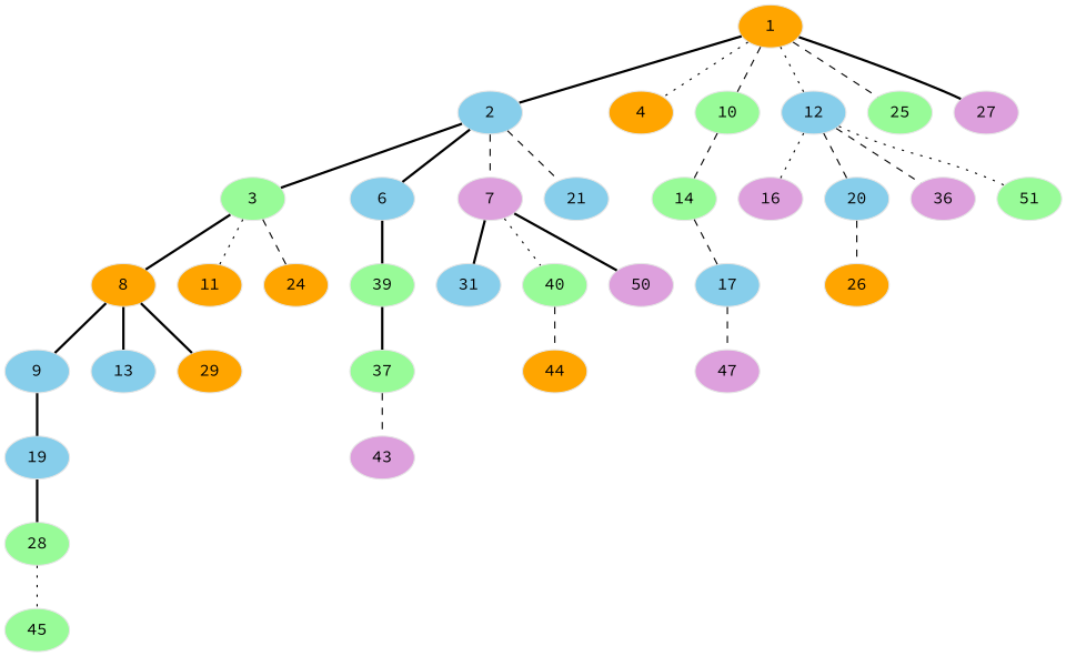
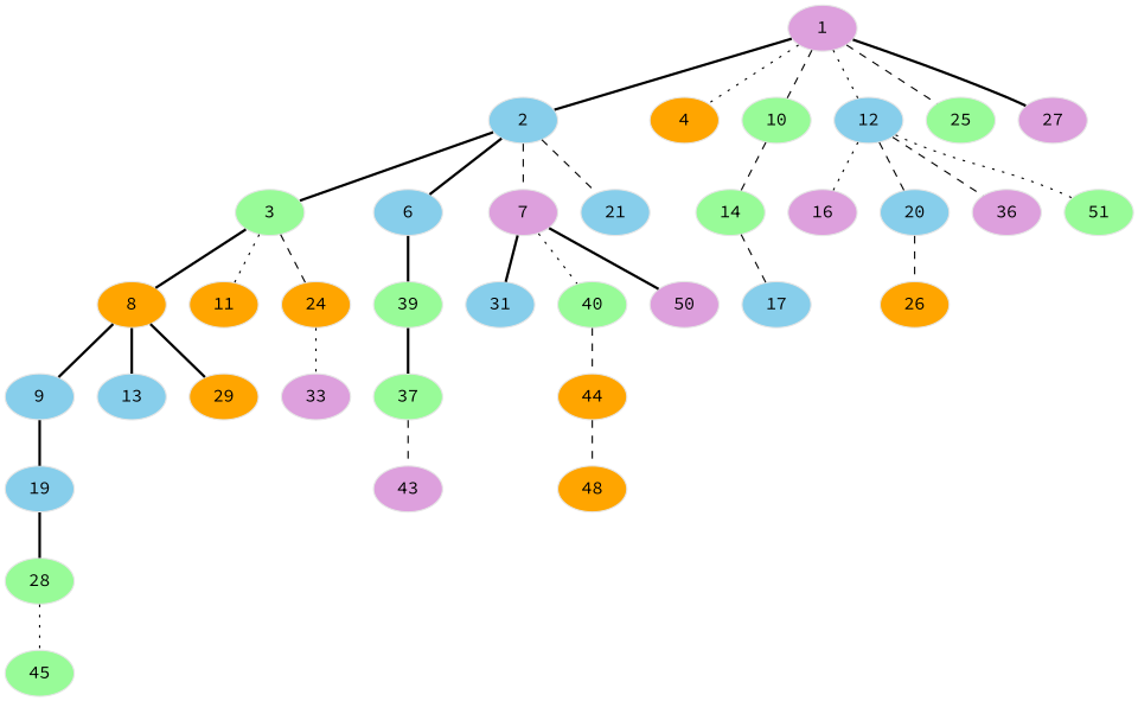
  graph {
    fontname="Source Code Pro"
    node [color=gray90 fillcolor=skyblue fontname="Source Code Pro" style=filled]
    edge [fontname="Source Code Pro" style=bold]
-   1 [fillcolor=orange super="+5"]
+   1 [fillcolor=plum super="+5"]
    2 [super="+53"]
    4 [fillcolor=orange]
    10 [fillcolor=palegreen super="+32"]
    12 [super="+30"]
    25 [fillcolor=palegreen super="+41"]
    27 [fillcolor=plum]
    3 [fillcolor=palegreen super="+15"]
    6 [super="+18"]
    7 [fillcolor=plum super="+38"]
    21
    14 [fillcolor=palegreen]
    16 [fillcolor=plum super="+46"]
    20 [super="+22"]
    36 [fillcolor=plum]
    51 [fillcolor=palegreen]
    8 [fillcolor=orange]
    11 [fillcolor=orange]
    24 [fillcolor=orange]
    39 [fillcolor=palegreen]
    31
    40 [fillcolor=palegreen]
    50 [fillcolor=plum]
    9 [super="+42"]
    13
    29 [fillcolor=orange super="+52"]
+   33 [fillcolor=plum]
    43 [fillcolor=plum]
    37 [fillcolor=palegreen]
    44 [fillcolor=orange super="+49"]
    19 [super="+23"]
    28 [fillcolor=palegreen super="+34"]
    17 [super="+54"]
    26 [fillcolor=orange super="+35"]
-   47 [fillcolor=plum]
    45 [fillcolor=palegreen]
+   48 [fillcolor=orange]
    1 -- 2
    1 -- 4 [style=dotted]
    1 -- 10 [style=dashed]
    1 -- 12 [style=dotted]
    1 -- 25 [style=dashed]
    1 -- 27
    2 -- 3
    2 -- 6
    2 -- 7 [style=dashed]
    2 -- 21 [style=dashed]
    10 -- 14 [style=dashed]
    12 -- 16 [style=dotted]
    12 -- 20 [style=dashed]
    12 -- 36 [style=dashed]
    12 -- 51 [style=dotted]
    3 -- 8
    3 -- 11 [style=dotted]
    3 -- 24 [style=dashed]
    6 -- 39
    7 -- 31
    7 -- 40 [style=dotted]
    7 -- 50
    14 -- 17 [style=dashed]
    20 -- 26 [style=dashed]
    8 -- 9
    8 -- 13
    8 -- 29
+   24 -- 33 [style=dotted]
    39 -- 37
    40 -- 44 [style=dashed]
    9 -- 19
    37 -- 43 [style=dashed]
+   44 -- 48 [style=dashed]
    19 -- 28
    28 -- 45 [style=dotted]
-   17 -- 47 [style=dashed]
  }
